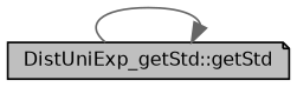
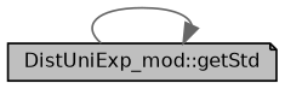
  digraph {
    rankdir=LR
-   n1 [color=black fillcolor=grey75 fontcolor=black fontname=Helvetica fontsize=10 height=0.2 label="DistUniExp_getStd::getStd" shape=note style=filled width=0.4]
+   n1 [color=black fillcolor=grey75 fontcolor=black fontname=Helvetica fontsize=10 height=0.2 label="DistUniExp_mod::getStd" shape=note style=filled width=0.4]
    n1 -> n1 [color=gray40 fontname=Helvetica fontsize=10 labelfontname=Helvetica labelfontsize=10 style=solid]
  }
